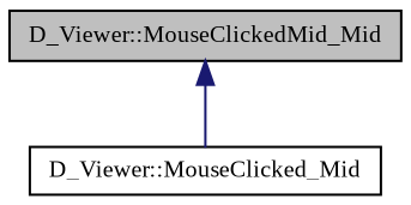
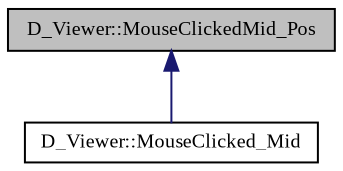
  digraph {
    rankdir=TB
    fontname="Liberation Serif"
    node [color=black fontname="Liberation Serif" fontsize=10 shape=record style=filled]
-   n1 [fillcolor=grey75 fontcolor=black height=0.2 label="D_Viewer::MouseClickedMid_Mid" width=0.4]
+   n1 [fillcolor=grey75 fontcolor=black height=0.2 label="D_Viewer::MouseClickedMid_Pos" width=0.4]
    n2 [fillcolor=white height=0.2 label="D_Viewer::MouseClicked_Mid" width=0.4]
    n1 -> n2 [color=midnightblue dir=back fontname="Liberation Serif" fontsize=10 labelfontname=Helvetica labelfontsize=10 style=solid]
  }
